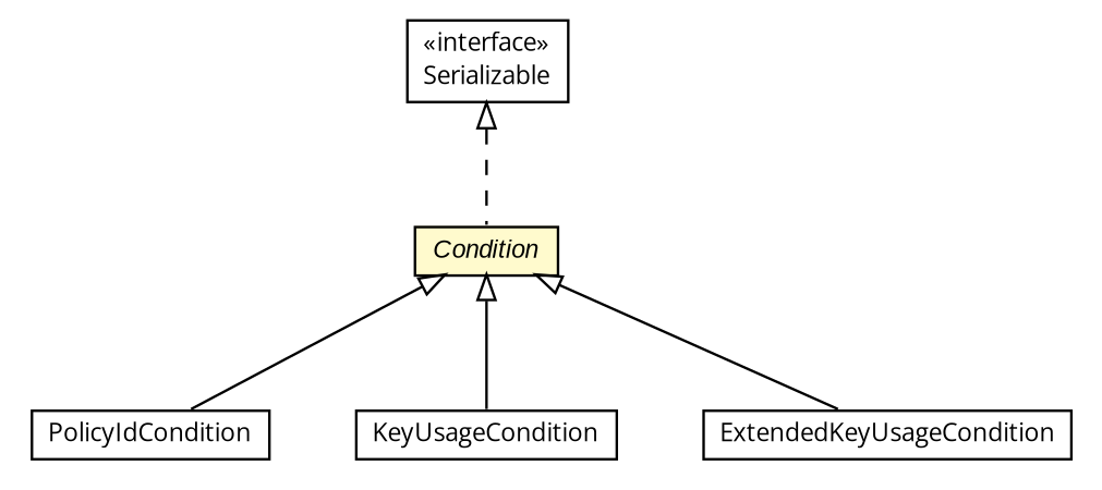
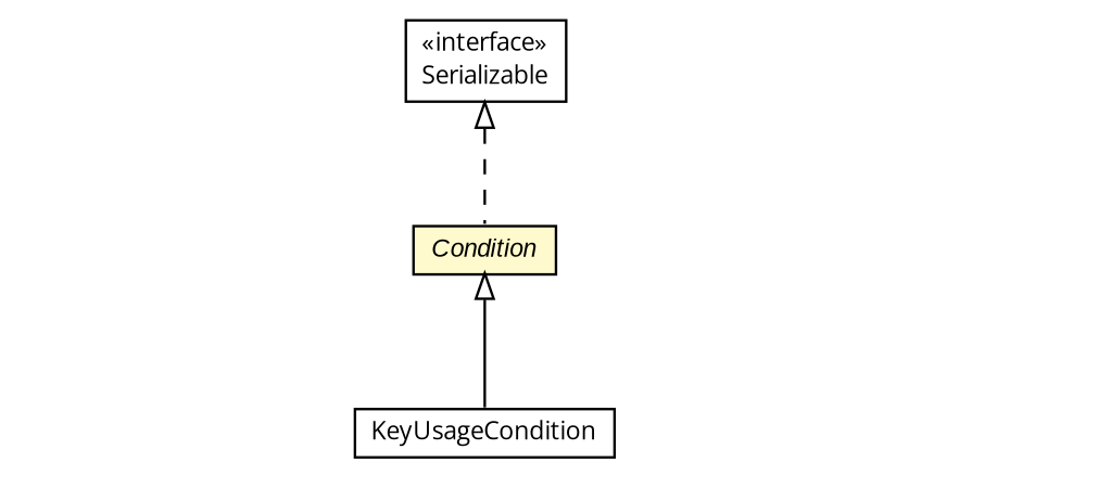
  digraph {
    fontname="Open Sans"
    nodesep=0.25
    ranksep=0.5
    node [fontcolor=black fontname="Open Sans" fontsize=10.0 shape=plaintext]
    edge [arrowtail=empty dir=back fontname="Open Sans" fontsize=10 headport=p labelfontname=arial labelfontsize=10 tailport=p]
-   n1 [label=<<table title="eu.europa.esig.dss.tsl.PolicyIdCondition" border="0" cellborder="1" cellspacing="0" cellpadding="2" port="p" href="./PolicyIdCondition.html"> 		<tr><td><table border="0" cellspacing="0" cellpadding="1"> <tr><td align="center" balign="center"> PolicyIdCondition </td></tr> 		</table></td></tr> 		</table>>]
    n2 [label=<<table title="eu.europa.esig.dss.tsl.KeyUsageCondition" border="0" cellborder="1" cellspacing="0" cellpadding="2" port="p" href="./KeyUsageCondition.html"> 		<tr><td><table border="0" cellspacing="0" cellpadding="1"> <tr><td align="center" balign="center"> KeyUsageCondition </td></tr> 		</table></td></tr> 		</table>>]
-   n3 [label=<<table title="eu.europa.esig.dss.tsl.ExtendedKeyUsageCondition" border="0" cellborder="1" cellspacing="0" cellpadding="2" port="p" href="./ExtendedKeyUsageCondition.html"> 		<tr><td><table border="0" cellspacing="0" cellpadding="1"> <tr><td align="center" balign="center"> ExtendedKeyUsageCondition </td></tr> 		</table></td></tr> 		</table>>]
    n4 [label=<<table title="eu.europa.esig.dss.tsl.Condition" border="0" cellborder="1" cellspacing="0" cellpadding="2" port="p" bgcolor="lemonChiffon" href="./Condition.html"> 		<tr><td><table border="0" cellspacing="0" cellpadding="1"> <tr><td align="center" balign="center"><font face="arial italic"> Condition </font></td></tr> 		</table></td></tr> 		</table>>]
    n5 [label=<<table title="java.io.Serializable" border="0" cellborder="1" cellspacing="0" cellpadding="2" port="p" href="http://java.sun.com/j2se/1.4.2/docs/api/java/io/Serializable.html"> 		<tr><td><table border="0" cellspacing="0" cellpadding="1"> <tr><td align="center" balign="center"> &#171;interface&#187; </td></tr> <tr><td align="center" balign="center"> Serializable </td></tr> 		</table></td></tr> 		</table>>]
-   n4 -> n1
    n4 -> n2
-   n4 -> n3
    n5 -> n4 [style=dashed]
  }
